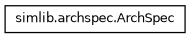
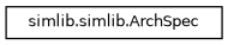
  digraph {
    rankdir=TB
-   n1 [color=black fillcolor=white fontname=Helvetica fontsize=10 height=0.2 label="simlib.archspec.ArchSpec" shape=record style=filled width=0.4]
+   n1 [color=black fillcolor=white fontname=Helvetica fontsize=10 height=0.2 label="simlib.simlib.ArchSpec" shape=record style=filled width=0.4]
  }
